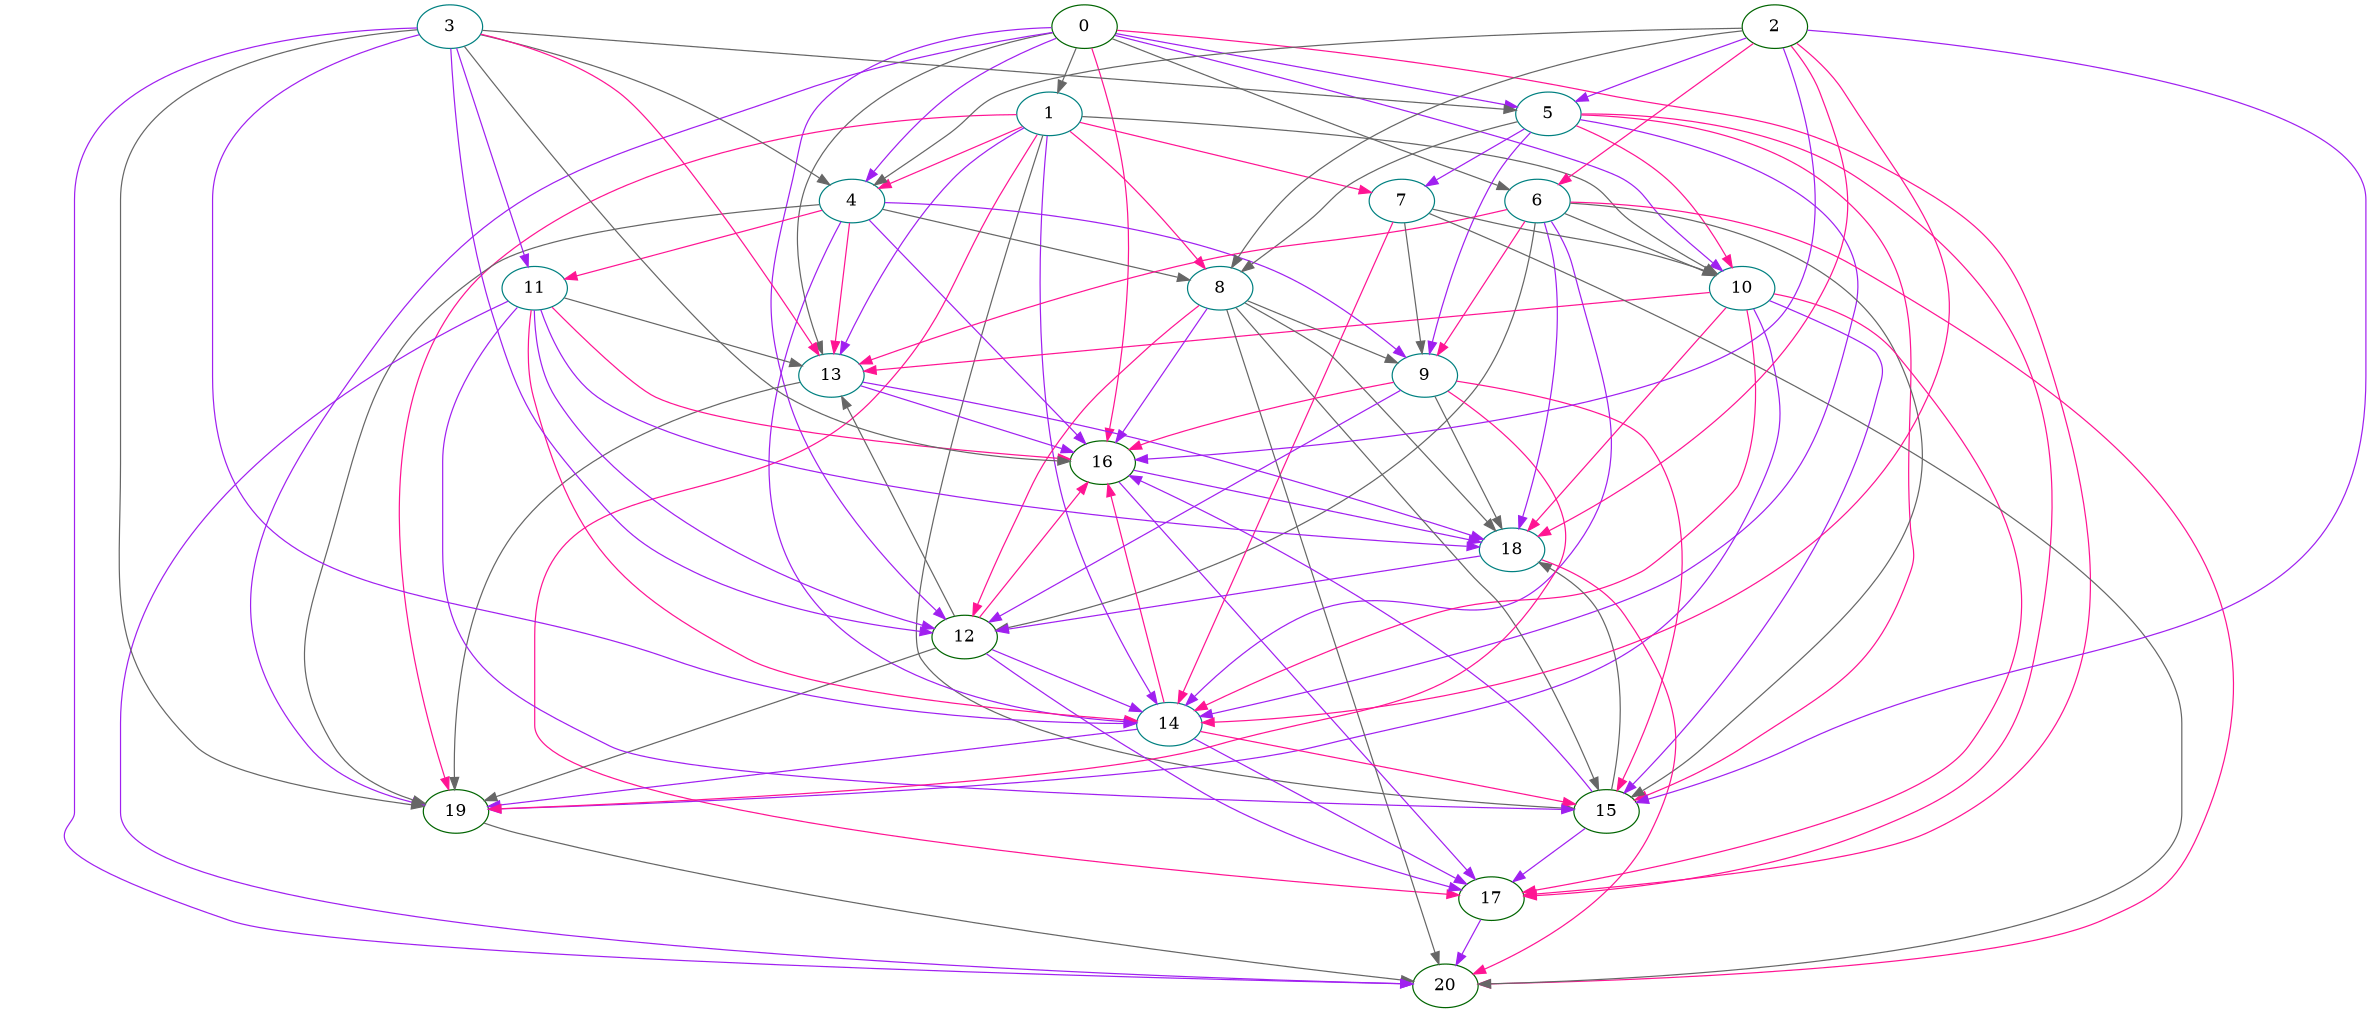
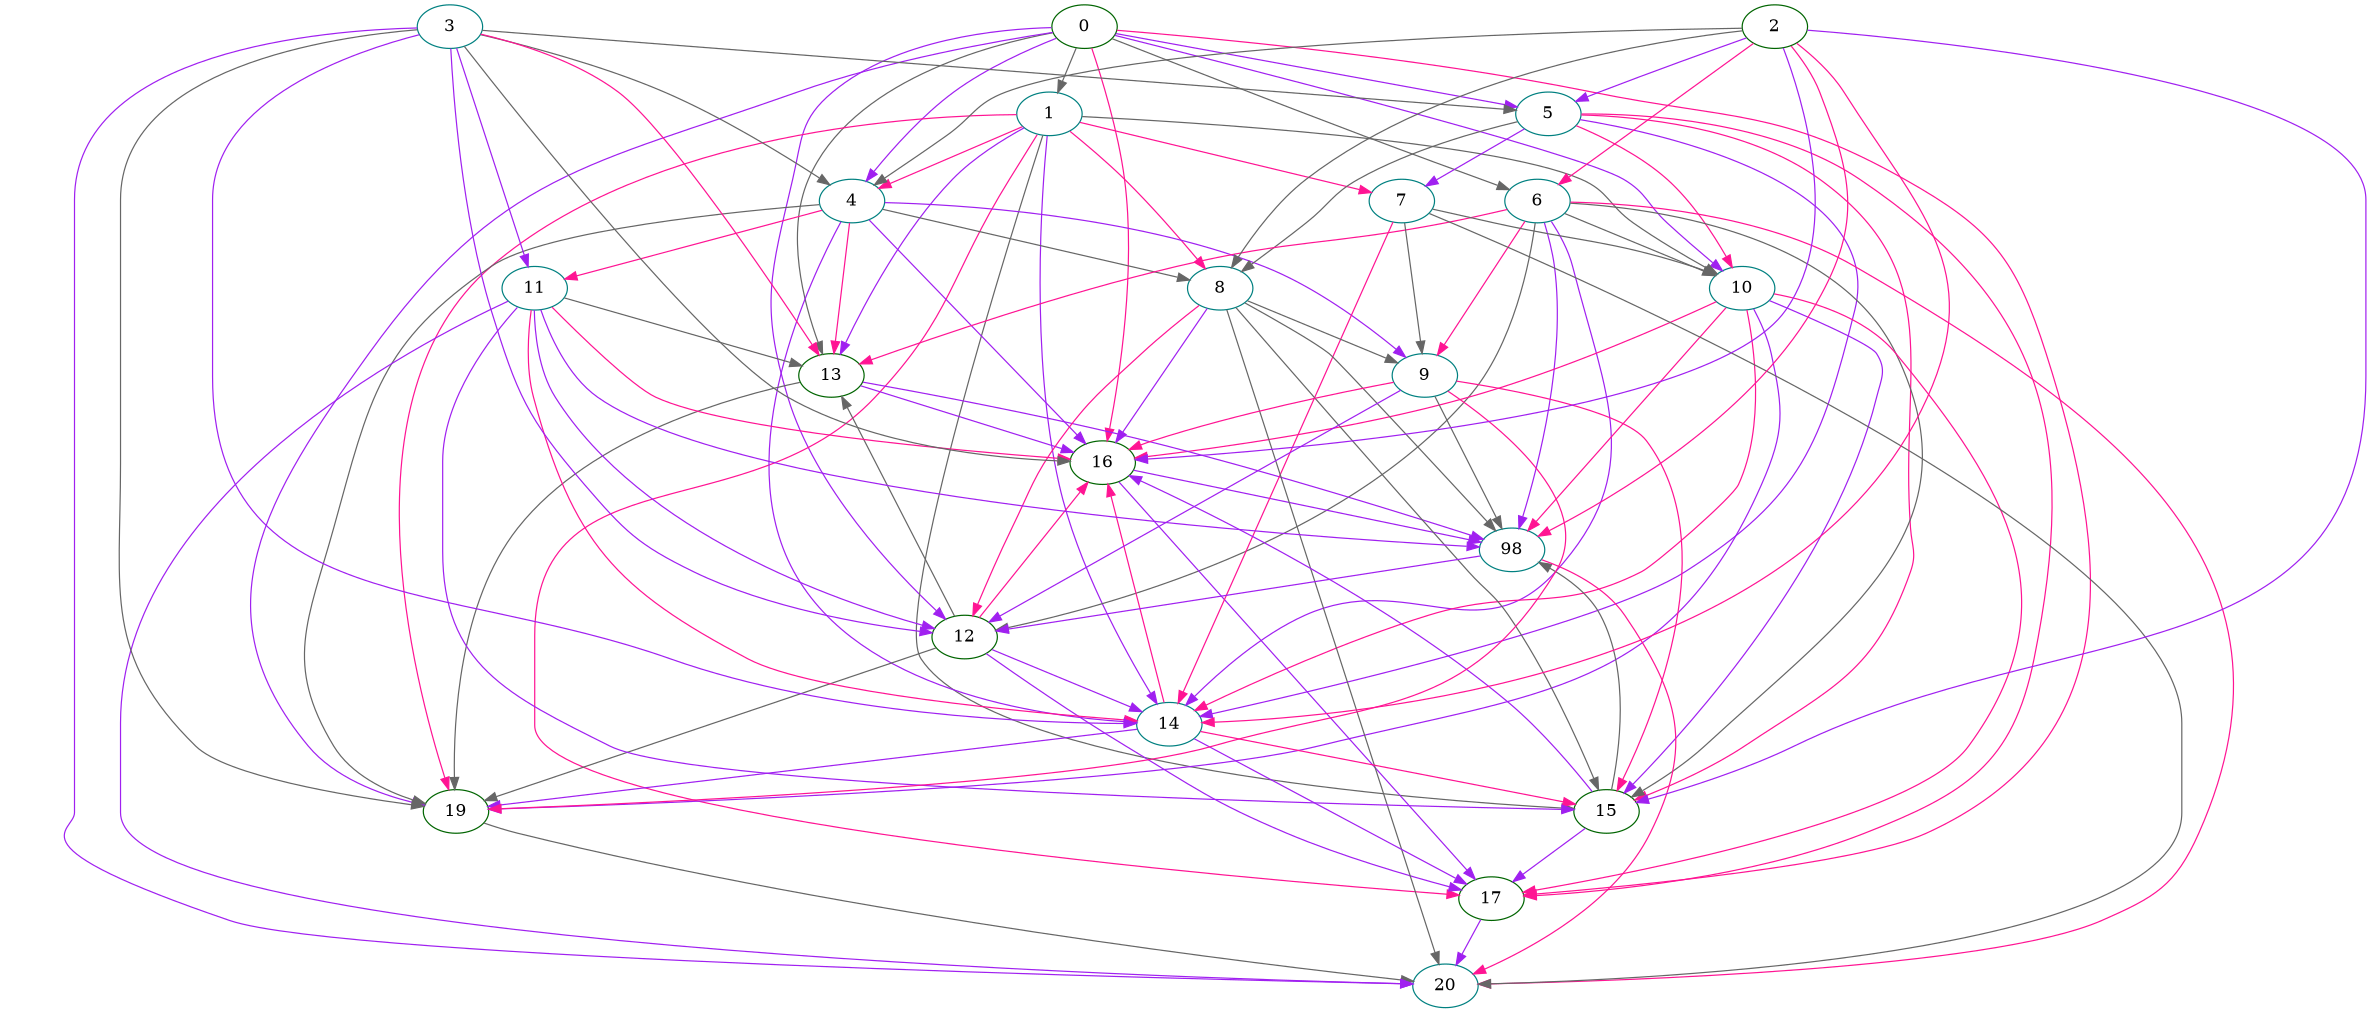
  digraph {
    node [Weight=164 color=teal]
    edge [Weight=9 color=purple]
    0 [Weight=548 color=darkgreen]
    1 [Weight=329]
    4 [Weight=384]
    5
    6
    10 [Weight=329]
    12 [color=darkgreen]
-   13
+   13 [color=darkgreen]
    16 [Weight=329 color=darkgreen]
    17 [Weight=493 color=darkgreen]
    19 [Weight=438 color=darkgreen]
    7 [Weight=493]
    8 [Weight=219]
    14 [Weight=548]
    15 [Weight=384 color=darkgreen]
    11 [Weight=493]
    9
-   18 [Weight=548]
-   20 [Weight=110 color=darkgreen]
+   18 [Weight=548 label=98]
+   20 [Weight=110]
    2 [Weight=274 color=darkgreen]
    3 [Weight=110]
    0 -> 1 [Weight=10 color=gray40]
    0 -> 4
    0 -> 5
    0 -> 6 [Weight=5 color=gray40]
    0 -> 10
    0 -> 12 [Weight=6]
    0 -> 13 [Weight=7 color=gray40]
    0 -> 16 [Weight=6 color=deeppink]
    0 -> 17 [Weight=6 color=deeppink]
    0 -> 19
    1 -> 4 [color=deeppink]
    1 -> 10 [Weight=6 color=gray40]
    1 -> 13 [Weight=8]
    1 -> 17 [Weight=4 color=deeppink]
    1 -> 19 [Weight=4 color=deeppink]
    1 -> 7 [color=deeppink]
    1 -> 8 [color=deeppink]
    1 -> 14
    1 -> 15 [Weight=3 color=gray40]
    4 -> 13 [Weight=4 color=deeppink]
    4 -> 16 [Weight=8]
    4 -> 19 [color=gray40]
    4 -> 8 [Weight=6 color=gray40]
    4 -> 14 [Weight=3]
    4 -> 11 [Weight=7 color=deeppink]
    4 -> 9 [Weight=3]
    5 -> 10 [Weight=8 color=deeppink]
    5 -> 17 [Weight=5 color=deeppink]
    5 -> 7 [Weight=8]
    5 -> 8 [Weight=10 color=gray40]
    5 -> 14 [Weight=10]
    5 -> 15 [Weight=2 color=deeppink]
-   5 -> 9 [Weight=8]
    6 -> 10 [Weight=2 color=gray40]
    6 -> 12 [Weight=10 color=gray40]
    6 -> 13 [Weight=10 color=deeppink]
    6 -> 14 [Weight=3]
    6 -> 15 [Weight=4 color=gray40]
    6 -> 9 [Weight=5 color=deeppink]
    6 -> 18 [Weight=5]
    6 -> 20 [color=deeppink]
-   10 -> 13 [Weight=6 color=deeppink]
+   10 -> 16 [Weight=6 color=deeppink]
    10 -> 17 [Weight=5 color=deeppink]
    10 -> 19 [Weight=7]
    10 -> 14 [Weight=2 color=deeppink]
    10 -> 15 [Weight=3]
    10 -> 18 [Weight=2 color=deeppink]
    12 -> 13 [color=gray40]
    12 -> 16 [Weight=5 color=deeppink]
    12 -> 17 [Weight=5]
    12 -> 19 [Weight=5 color=gray40]
    12 -> 14
    13 -> 16 [Weight=4]
    13 -> 19 [Weight=7 color=gray40]
    13 -> 18 [Weight=2]
    16 -> 17 [Weight=8]
    16 -> 18
    17 -> 20
    19 -> 20 [Weight=8 color=gray40]
    7 -> 10 [Weight=3 color=gray40]
    7 -> 14 [Weight=4 color=deeppink]
    7 -> 9 [Weight=6 color=gray40]
    7 -> 20 [Weight=8 color=gray40]
    8 -> 12 [Weight=5 color=deeppink]
    8 -> 16
    8 -> 15 [Weight=5 color=gray40]
    8 -> 9 [Weight=7 color=gray40]
    8 -> 18 [Weight=10 color=gray40]
    8 -> 20 [Weight=10 color=gray40]
    14 -> 16 [Weight=7 color=deeppink]
    14 -> 17 [Weight=7]
    14 -> 19 [Weight=5]
    14 -> 15 [Weight=7 color=deeppink]
    15 -> 16 [Weight=5]
    15 -> 17
    15 -> 18 [Weight=3 color=gray40]
    11 -> 12 [Weight=10]
    11 -> 13 [Weight=3 color=gray40]
    11 -> 16 [Weight=4 color=deeppink]
    11 -> 14 [Weight=6 color=deeppink]
    11 -> 15 [Weight=8]
    11 -> 18 [Weight=7]
    11 -> 20 [Weight=3]
    9 -> 12 [Weight=4]
    9 -> 16 [Weight=4 color=deeppink]
    9 -> 19 [color=deeppink]
    9 -> 15 [Weight=6 color=deeppink]
    9 -> 18 [Weight=7 color=gray40]
    18 -> 12 [Weight=10]
    18 -> 20 [Weight=10 color=deeppink]
    2 -> 4 [Weight=6 color=gray40]
    2 -> 5 [Weight=10]
    2 -> 6 [Weight=4 color=deeppink]
    2 -> 16 [Weight=8]
    2 -> 8 [Weight=2 color=gray40]
    2 -> 14 [color=deeppink]
    2 -> 15 [Weight=10]
    2 -> 18 [Weight=4 color=deeppink]
    3 -> 4 [Weight=2 color=gray40]
    3 -> 5 [Weight=2 color=gray40]
    3 -> 12 [Weight=8]
    3 -> 13 [Weight=3 color=deeppink]
    3 -> 16 [Weight=3 color=gray40]
    3 -> 19 [Weight=10 color=gray40]
    3 -> 14 [Weight=6]
    3 -> 11 [Weight=3]
    3 -> 20 [Weight=3]
  }
